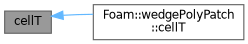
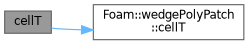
  digraph {
    rankdir=LR
    node [fontname=Helvetica fontsize=10 shape=box style=filled]
    n1 [color=gray40 fillcolor=grey60 fontcolor=black height=0.2 label=cellT width=0.4]
    n2 [color=grey40 fillcolor=white height=0.2 label="Foam::wedgePolyPatch\l::cellT" width=0.4]
-   n2 -> n1 [color=steelblue1 fontname=Helvetica fontsize=10 labelfontname=Helvetica labelfontsize=10 style=solid]
+   n1 -> n2 [color=steelblue1 fontname=Helvetica fontsize=10 labelfontname=Helvetica labelfontsize=10 style=solid]
  }
